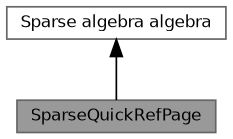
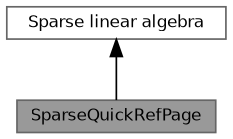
  digraph {
    rankdir=TB
    node [fontname=Helvetica fontsize=10 shape=box style=filled]
    n1 [color=gray40 fillcolor=grey60 fontcolor=black height=0.2 label=SparseQuickRefPage width=0.4]
-   n2 [color=grey40 fillcolor=white height=0.2 label="Sparse algebra algebra" width=0.4]
+   n2 [color=grey40 fillcolor=white height=0.2 label="Sparse linear algebra" width=0.4]
    n2 -> n1 [dir=back fontname=Helvetica fontsize=10 labelfontname=Helvetica labelfontsize=10 shape=plaintext style=solid]
  }
